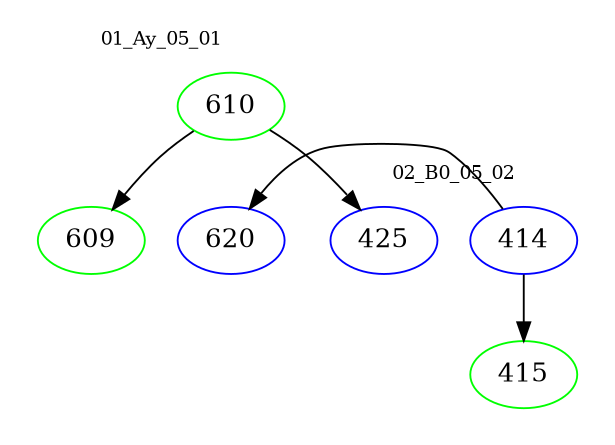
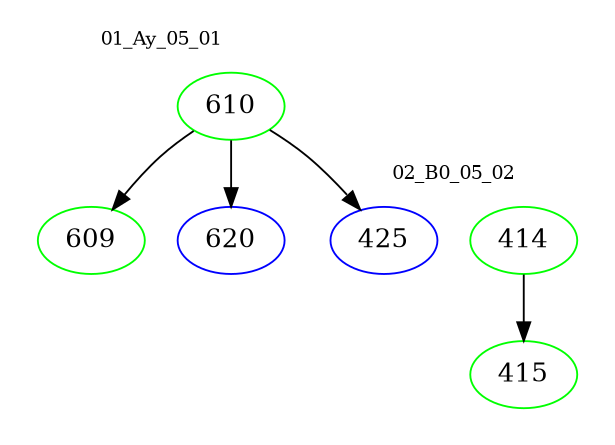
  digraph {
    node [color=green]
    edge [color=black]
    n1 [label=610]
    n2 [label=609]
    n3 [color=blue label=620]
-   n4 [color=blue label=414]
+   n4 [label=414]
    n5 [label=415]
    n6 [color=blue label=425]
    subgraph cluster_1 {
      color=white
      fontsize=10
      label="01_Ay_05_01"
      n1
      n2
      n3
    }
    subgraph cluster_2 {
      color=white
      fontsize=10
      label="02_B0_05_02"
      n4
      n5
      n6
    }
    n1 -> n2
-   n4 -> n3
+   n1 -> n3
    n1 -> n6
    n4 -> n5
  }
